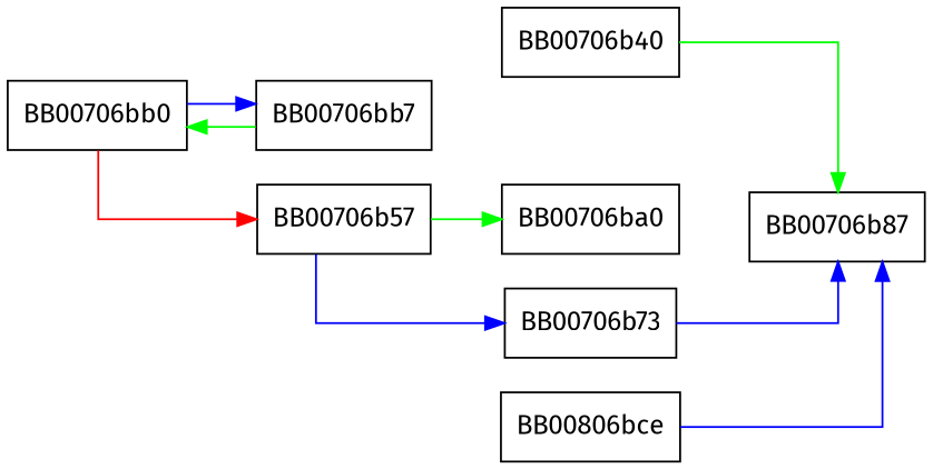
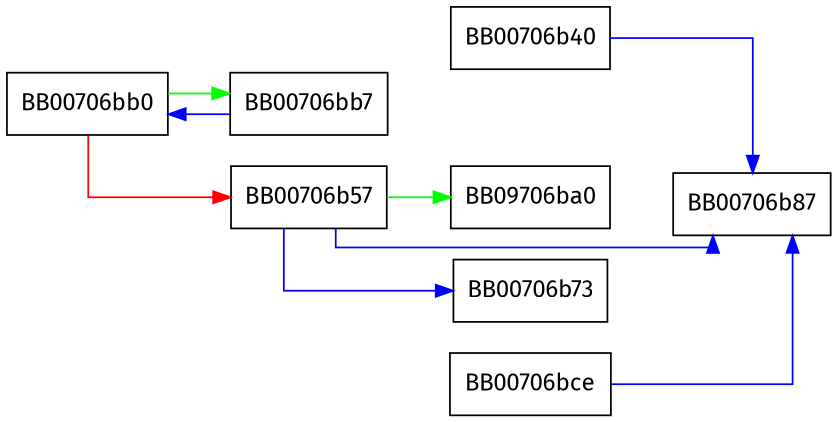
  digraph {
    fontname="Fira Sans"
    rankdir=LR
    splines=ortho
    node [fontname="Fira Sans" shape=box]
    edge [color=blue fontname="Fira Sans"]
    BB00706b40
    BB00706b87
    BB00706b57
-   BB00706ba0
+   BB00706ba0 [label=BB09706ba0]
    BB00706b73
    BB00706bb7
    BB00706bb0
-   BB00706bce [label=BB00806bce]
-   BB00706b40 -> BB00706b87 [color=green]
+   BB00706bce
+   BB00706b40 -> BB00706b87
    BB00706b57 -> BB00706ba0 [color=green]
    BB00706b57 -> BB00706b73
-   BB00706b73 -> BB00706b87
-   BB00706bb7 -> BB00706bb0 [color=green]
+   BB00706b57 -> BB00706b87
+   BB00706bb7 -> BB00706bb0
    BB00706bb0 -> BB00706b57 [color=red]
-   BB00706bb0 -> BB00706bb7
+   BB00706bb0 -> BB00706bb7 [color=green]
    BB00706bce -> BB00706b87
  }
